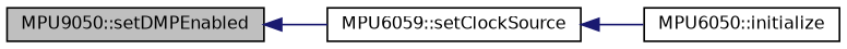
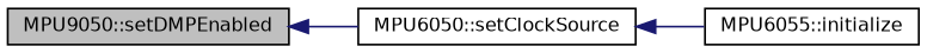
  digraph {
    fontname="DejaVu Sans"
    rankdir=LR
    node [color=black fillcolor=white fontname="DejaVu Sans" fontsize=10 shape=record style=filled]
    edge [color=midnightblue dir=back fontname="DejaVu Sans" fontsize=10 labelfontname=Helvetica labelfontsize=10 style=solid]
    n1 [fillcolor=grey75 fontcolor=black height=0.2 label="MPU9050::setDMPEnabled" width=0.4]
-   n2 [height=0.2 label="MPU6059::setClockSource" width=0.4]
-   n3 [height=0.2 label="MPU6050::initialize" width=0.4]
+   n2 [height=0.2 label="MPU6050::setClockSource" width=0.4]
+   n3 [height=0.2 label="MPU6055::initialize" width=0.4]
    n1 -> n2
    n2 -> n3
  }
